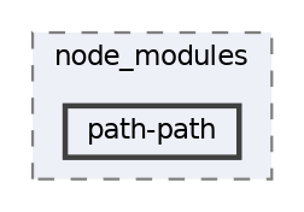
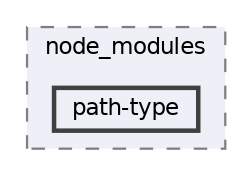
  digraph {
    compound=true
-   n1 [color=grey25 fillcolor="#edf0f7" fontname=Helvetica fontsize=10 height=0.2 label="path-path" shape=box style="filled,bold" width=0.4]
+   n1 [color=grey25 fillcolor="#edf0f7" fontname=Helvetica fontsize=10 height=0.2 label="path-type" shape=box style="filled,bold" width=0.4]
    subgraph cluster_1 {
      bgcolor="#edf0f7"
      fontname=Helvetica
      fontsize=10
      label=node_modules
      pencolor=grey50
      style="filled,dashed"
      n1
    }
  }
